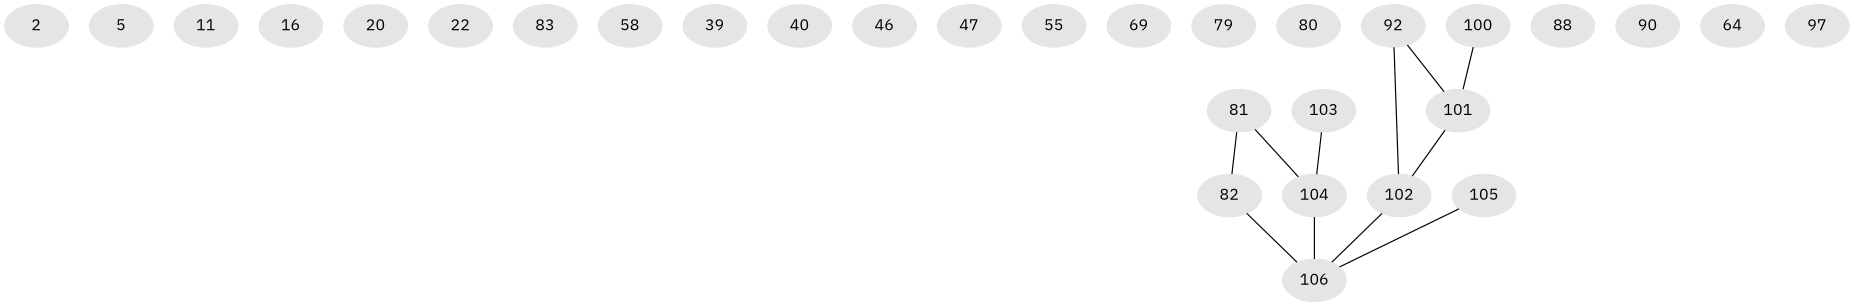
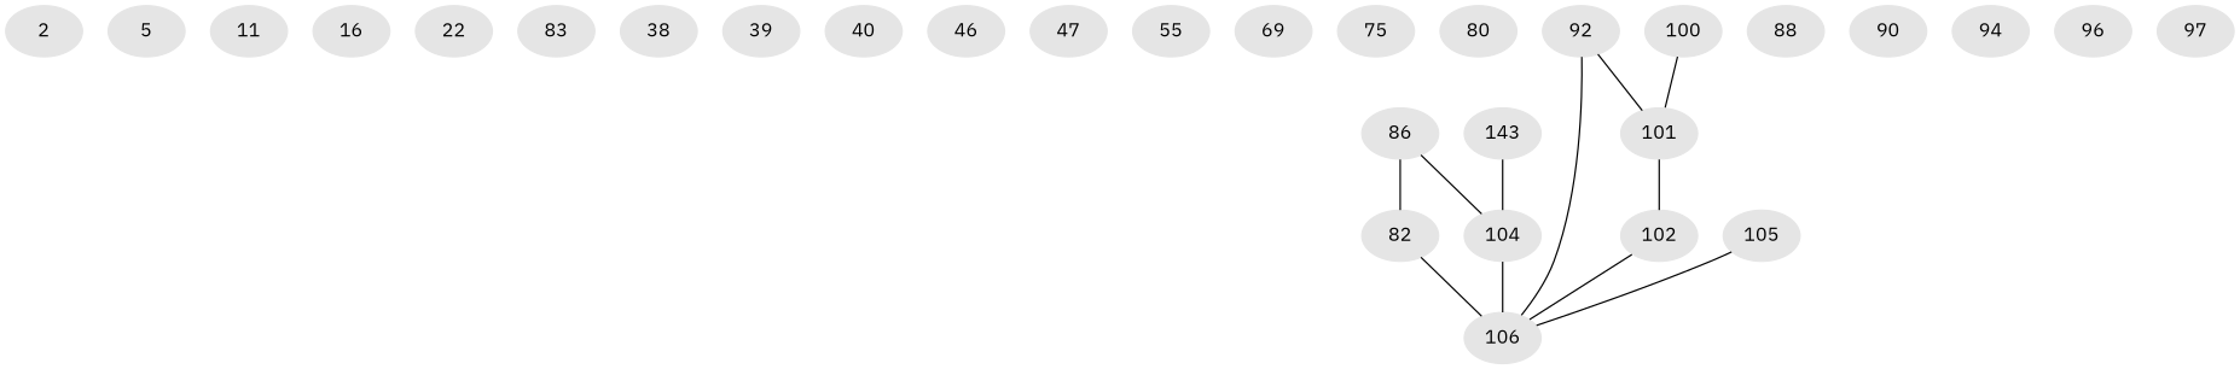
  graph {
    fontname="IBM Plex Sans"
    node [color=gray90 fontname="IBM Plex Sans" style=filled]
    edge [fontname="IBM Plex Sans"]
    2
    5
    11
    16
-   20
    22
    n7 [label=83]
-   38 [label=58]
+   38
    39
    40
    46
    47
    55
    69
-   75 [label=79]
+   75
    80 [super="+76"]
    106 [super="+14+60+85+41"]
    82
-   86 [super="+52+59" label=81]
+   86 [super="+52+59"]
    104 [super="+73+89"]
    102 [super="+12+8+77+95"]
    88
    90
    101 [super="+98+70+93+99"]
    92
-   94 [label=64]
+   94
+   96 [super="+58"]
    97
    100
-   103 [super="+91"]
+   103 [super="+91" label=143]
    105 [super="+32"]
    82 -- 106
    86 -- 82 [weight=2]
    86 -- 104 [weight=3]
    104 -- 106 [weight=7]
    102 -- 106
    101 -- 102 [weight=2]
-   92 -- 102 [weight=2]
+   92 -- 106 [weight=2]
    92 -- 101 [weight=2]
    100 -- 101
    103 -- 104
    105 -- 106 [weight=4]
  }
